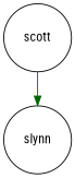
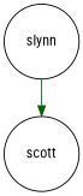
  digraph {
    fontname="Roboto Condensed"
    node [fillcolor=white fixedsize=true shape=circle style=filled fontname="Roboto Condensed"]
    scott [height=1 width=1]
    slynn [height=1 width=1]
-   scott -> slynn [arrowhead=normal color=darkgreen penwidth=1 fontname="Roboto Condensed"]
+   slynn -> scott [arrowhead=normal color=darkgreen penwidth=1 fontname="Roboto Condensed"]
  }
